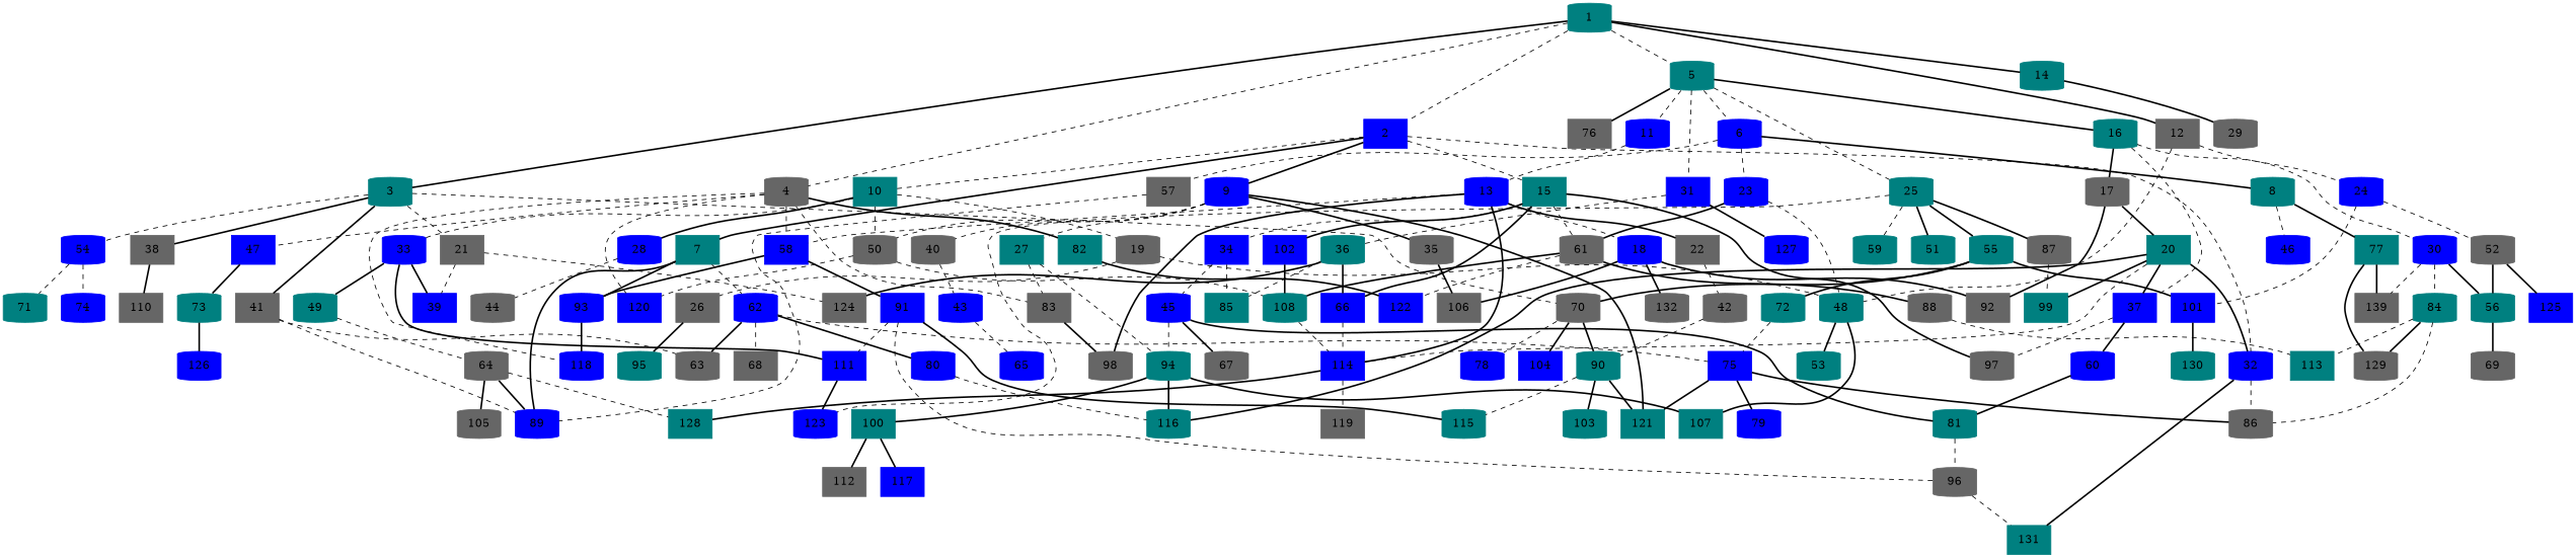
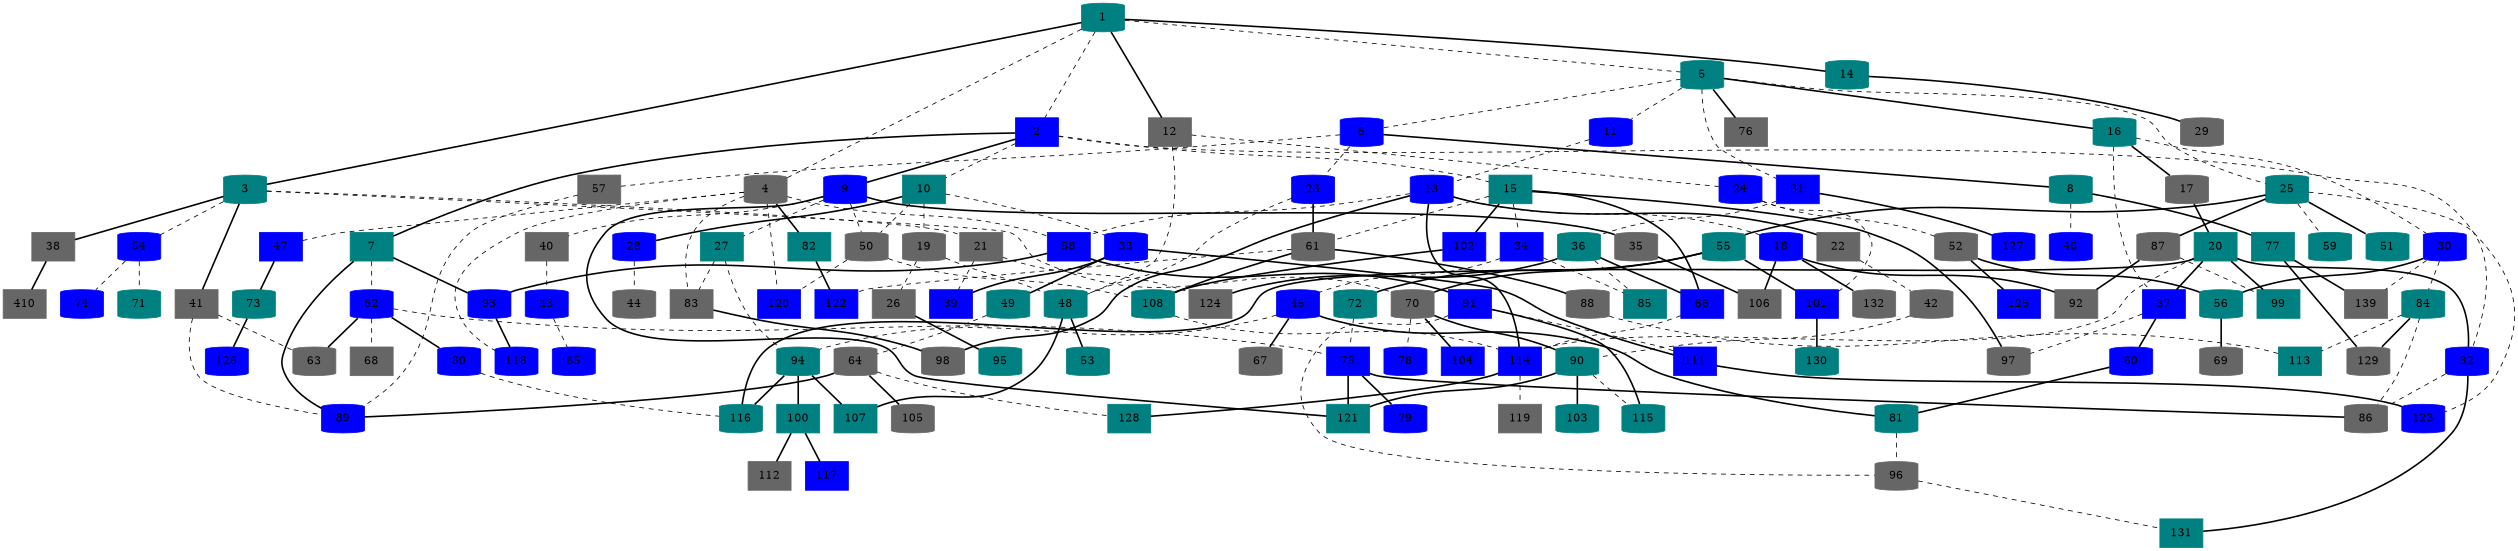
  graph {
    fontname="DejaVu Serif"
    node [color=blue fontname="DejaVu Serif" shape=cylinder style=filled]
    edge [fontname="DejaVu Serif" style=bold]
    1 [color=teal]
    2 [shape=box]
    3 [color=teal]
    4 [color=gray40]
    5 [color=teal]
    12 [color=gray40 shape=box]
    14 [color=teal]
    7 [color=teal shape=box]
    9
    10 [color=teal shape=box]
    15 [color=teal shape=box]
    32
    21 [color=gray40 shape=box]
    38 [color=gray40 shape=box]
    41 [color=gray40 shape=box]
    54
    70 [color=gray40]
    47 [shape=box]
    58 [shape=box]
    82 [color=teal shape=box]
    83 [color=gray40 shape=box]
    118
    120 [shape=box]
    6
    11
    16 [color=teal]
    25 [color=teal]
    31 [shape=box]
    76 [color=gray40 shape=box]
    24
    48 [color=teal]
    29 [color=gray40]
    62
    89
    93
    27 [color=teal shape=box]
    35 [color=gray40]
-   40 [color=gray40]
+   40 [color=gray40 shape=box]
    50 [color=gray40]
    121 [color=teal shape=box]
    19 [color=gray40]
    28
    33
    34 [shape=box]
    61 [color=gray40]
    66 [shape=box]
    97 [color=gray40]
    102 [shape=box]
    86 [color=gray40]
    131 [color=teal shape=box]
    39 [shape=box]
    124 [color=gray40 shape=box]
-   110 [color=gray40 shape=box]
+   110 [color=gray40 shape=box label=410]
    63 [color=gray40]
    71 [color=teal]
    74
    90 [color=teal]
    78
    104 [shape=box]
    73 [color=teal]
    91 [shape=box]
    122 [shape=box]
    98 [color=gray40]
    8 [color=teal]
    23
    57 [color=gray40 shape=box]
    13
    17 [color=gray40]
    30
    37 [shape=box]
    51 [color=teal]
    55 [color=teal]
    59 [color=teal]
    87 [color=gray40]
    123
    36 [color=teal]
    127
    46
    77 [color=teal shape=box]
    68 [color=gray40 shape=box]
    75 [shape=box]
    80
    n83 [color=gray40 label=139 shape=box]
    129 [color=gray40]
    94 [color=teal]
    106 [color=gray40 shape=box]
    43
    108 [color=teal]
    26 [color=gray40 shape=box]
    44 [color=gray40]
    49 [color=teal]
    111 [shape=box]
    18
    22 [color=gray40 shape=box]
    114 [shape=box]
    52 [color=gray40]
    101 [shape=box]
    53 [color=teal]
    107 [color=teal shape=box]
    92 [color=gray40 shape=box]
    132 [color=gray40]
    42 [color=gray40]
    128 [color=teal shape=box]
    119 [color=gray40 shape=box]
    45
    85 [color=teal shape=box]
    88 [color=gray40]
    20 [color=teal shape=box]
    56 [color=teal]
    84 [color=teal]
    60
    99 [color=teal shape=box]
    116 [color=teal]
    95 [color=teal]
    125 [shape=box]
    130 [color=teal]
    72 [color=teal]
    100 [color=teal shape=box]
    69 [color=gray40]
    113 [color=teal shape=box]
    64 [color=gray40]
    67 [color=gray40]
    81 [color=teal]
    65
    103 [color=teal]
    115 [color=teal]
    96 [color=gray40]
    126
    105 [color=gray40]
    79
    112 [color=gray40 shape=box]
    117 [shape=box]
    1 -- 2 [style=dashed]
    1 -- 3
    1 -- 4 [style=dashed]
    1 -- 5 [style=dashed]
    1 -- 12
    1 -- 14
    2 -- 7
    2 -- 9
    2 -- 10 [style=dashed]
    2 -- 15 [style=dashed]
    2 -- 32 [style=dashed]
    3 -- 21 [style=dashed]
    3 -- 38
    3 -- 41
    3 -- 54 [style=dashed]
    3 -- 70 [style=dashed]
    4 -- 47 [style=dashed]
    4 -- 58 [style=dashed]
    4 -- 82
    4 -- 83 [style=dashed]
    4 -- 118 [style=dashed]
    4 -- 120 [style=dashed]
    5 -- 6 [style=dashed]
    5 -- 11 [style=dashed]
    5 -- 16
    5 -- 25 [style=dashed]
    5 -- 31 [style=dashed]
    5 -- 76
    12 -- 24 [style=dashed]
    12 -- 48 [style=dashed]
    14 -- 29
    7 -- 62 [style=dashed]
    7 -- 89
    7 -- 93
    9 -- 27 [style=dashed]
    9 -- 35
    9 -- 40 [style=dashed]
    9 -- 50 [style=dashed]
    9 -- 121
    10 -- 50 [style=dashed]
    10 -- 19 [style=dashed]
    10 -- 28
    10 -- 33 [style=dashed]
    15 -- 34 [style=dashed]
    15 -- 61 [style=dashed]
    15 -- 66
    15 -- 97
    15 -- 102
    32 -- 86 [style=dashed]
    32 -- 131
    21 -- 39 [style=dashed]
    21 -- 124 [style=dashed]
    38 -- 110
    41 -- 89 [style=dashed]
    41 -- 63 [style=dashed]
    54 -- 71 [style=dashed]
    54 -- 74 [style=dashed]
    70 -- 90
    70 -- 78 [style=dashed]
    70 -- 104
    47 -- 73
    58 -- 93
    58 -- 91
    82 -- 122
    83 -- 98
    6 -- 8
    6 -- 23 [style=dashed]
    6 -- 57 [style=dashed]
    11 -- 13 [style=dashed]
    16 -- 17
    16 -- 30 [style=dashed]
    16 -- 37 [style=dashed]
    25 -- 51
    25 -- 55
    25 -- 59 [style=dashed]
    25 -- 87
    25 -- 123 [style=dashed]
    31 -- 36 [style=dashed]
    31 -- 127
    24 -- 52 [style=dashed]
    24 -- 101 [style=dashed]
    48 -- 53
    48 -- 107
    62 -- 63
    62 -- 68 [style=dashed]
    62 -- 75 [style=dashed]
    62 -- 80
    93 -- 118
    27 -- 83 [style=dashed]
    27 -- 94 [style=dashed]
    35 -- 106
    40 -- 43 [style=dashed]
    50 -- 120 [style=dashed]
    50 -- 108 [style=dashed]
    19 -- 48 [style=dashed]
    19 -- 26 [style=dashed]
    28 -- 44 [style=dashed]
    33 -- 39
    33 -- 49
    33 -- 111
    34 -- 45 [style=dashed]
    34 -- 85 [style=dashed]
    61 -- 122 [style=dashed]
    61 -- 108
    61 -- 88
    66 -- 114 [style=dashed]
    102 -- 108
    90 -- 121
    90 -- 103
    90 -- 115 [style=dashed]
    73 -- 126
    91 -- 111 [style=dashed]
    91 -- 115
    91 -- 96 [style=dashed]
    8 -- 46 [style=dashed]
    8 -- 77
    23 -- 48 [style=dashed]
    23 -- 61
    57 -- 89 [style=dashed]
    13 -- 58 [style=dashed]
    13 -- 98
    13 -- 18 [style=dashed]
    13 -- 22
    13 -- 114
    17 -- 20
    30 -- n83 [style=dashed]
    30 -- 56
    30 -- 84 [style=dashed]
    37 -- 97 [style=dashed]
    37 -- 60
    55 -- 70
    55 -- 101
    55 -- 72
-   17 -- 92
+   87 -- 92
    87 -- 99 [style=dashed]
    36 -- 66
    36 -- 124
    36 -- 85 [style=dashed]
    77 -- n83
    77 -- 129
    75 -- 121
    75 -- 86
    75 -- 79
    80 -- 116 [style=dashed]
    94 -- 107
    94 -- 116
    94 -- 100
    43 -- 65 [style=dashed]
    108 -- 114 [style=dashed]
    26 -- 95
    49 -- 64 [style=dashed]
    111 -- 123
    18 -- 106
    18 -- 92
    18 -- 132
    22 -- 42 [style=dashed]
    114 -- 128
    114 -- 119 [style=dashed]
    52 -- 56
    52 -- 125
    101 -- 130
    42 -- 90 [style=dashed]
    45 -- 94 [style=dashed]
    45 -- 67
    45 -- 81
    88 -- 113 [style=dashed]
    20 -- 32
    20 -- 37
    20 -- 114 [style=dashed]
    20 -- 99
    20 -- 116
    56 -- 69
    84 -- 86 [style=dashed]
    84 -- 129
    84 -- 113 [style=dashed]
    60 -- 81
    72 -- 75 [style=dashed]
    100 -- 112
    100 -- 117
    64 -- 89
    64 -- 128 [style=dashed]
    64 -- 105
    81 -- 96 [style=dashed]
    96 -- 131 [style=dashed]
  }
